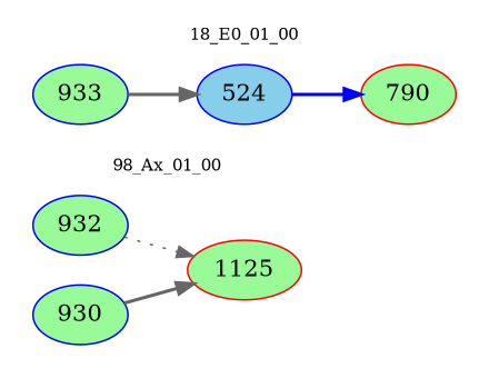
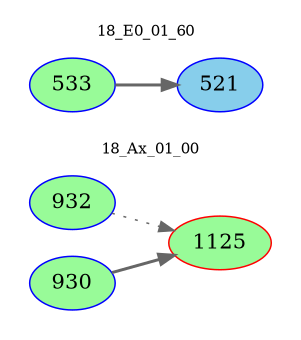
  digraph {
    rankdir=LR
    node [color=blue fillcolor=palegreen style=filled]
    edge [color=gray40 style=bold]
    n1 [label=932]
    n2 [label=930]
    n3 [color=red label=1125]
-   n4 [label=933]
-   n5 [fillcolor=skyblue label=524]
-   n6 [color=red label=790]
+   n4 [label=533]
+   n5 [fillcolor=skyblue label=521]
    subgraph cluster_1 {
      color=white
      fontsize=10
-     label="98_Ax_01_00"
+     label="18_Ax_01_00"
      n1
      n2
      n3
    }
    subgraph cluster_2 {
      color=white
      fontsize=10
-     label="18_E0_01_00"
+     label="18_E0_01_60"
      n4
      n5
-     n6
    }
    n1 -> n3 [style=dotted]
    n2 -> n3
    n4 -> n5
-   n5 -> n6 [color=blue]
  }
